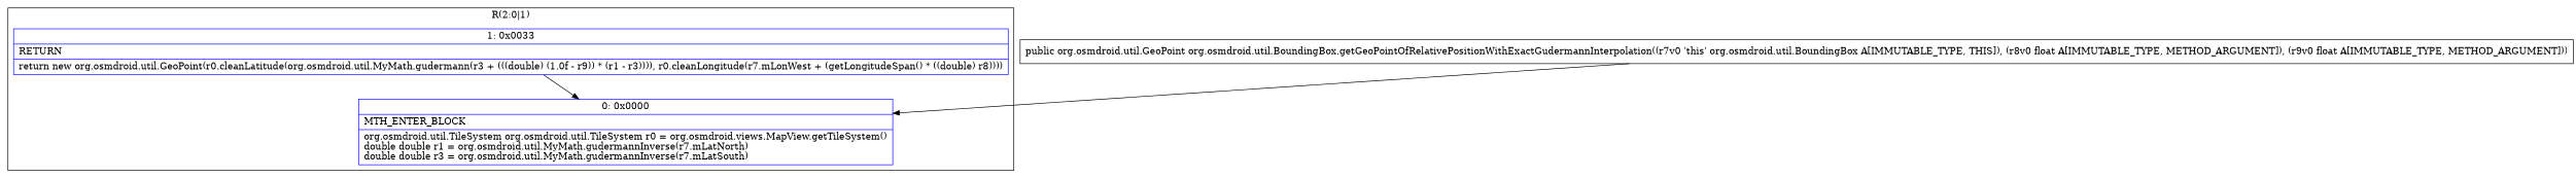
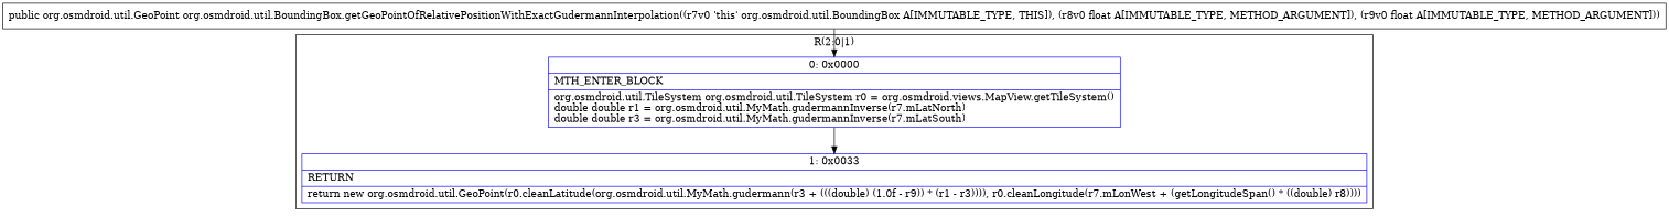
  digraph {
    node [color=blue shape=record]
    n1 [label="{0\:\ 0x0000|MTH_ENTER_BLOCK\l|org.osmdroid.util.TileSystem org.osmdroid.util.TileSystem r0 = org.osmdroid.views.MapView.getTileSystem()\ldouble double r1 = org.osmdroid.util.MyMath.gudermannInverse(r7.mLatNorth)\ldouble double r3 = org.osmdroid.util.MyMath.gudermannInverse(r7.mLatSouth)\l}"]
    n2 [label="{1\:\ 0x0033|RETURN\l|return new org.osmdroid.util.GeoPoint(r0.cleanLatitude(org.osmdroid.util.MyMath.gudermann(r3 + (((double) (1.0f \- r9)) * (r1 \- r3)))), r0.cleanLongitude(r7.mLonWest + (getLongitudeSpan() * ((double) r8))))\l}"]
    n3 [label="{public org.osmdroid.util.GeoPoint org.osmdroid.util.BoundingBox.getGeoPointOfRelativePositionWithExactGudermannInterpolation((r7v0 'this' org.osmdroid.util.BoundingBox A[IMMUTABLE_TYPE, THIS]), (r8v0 float A[IMMUTABLE_TYPE, METHOD_ARGUMENT]), (r9v0 float A[IMMUTABLE_TYPE, METHOD_ARGUMENT])) }" color=""]
    subgraph cluster_1 {
      label="R(2:0|1)"
      n1
      n2
    }
-   n2 -> n1
+   n1 -> n2
    n3 -> n1
  }
